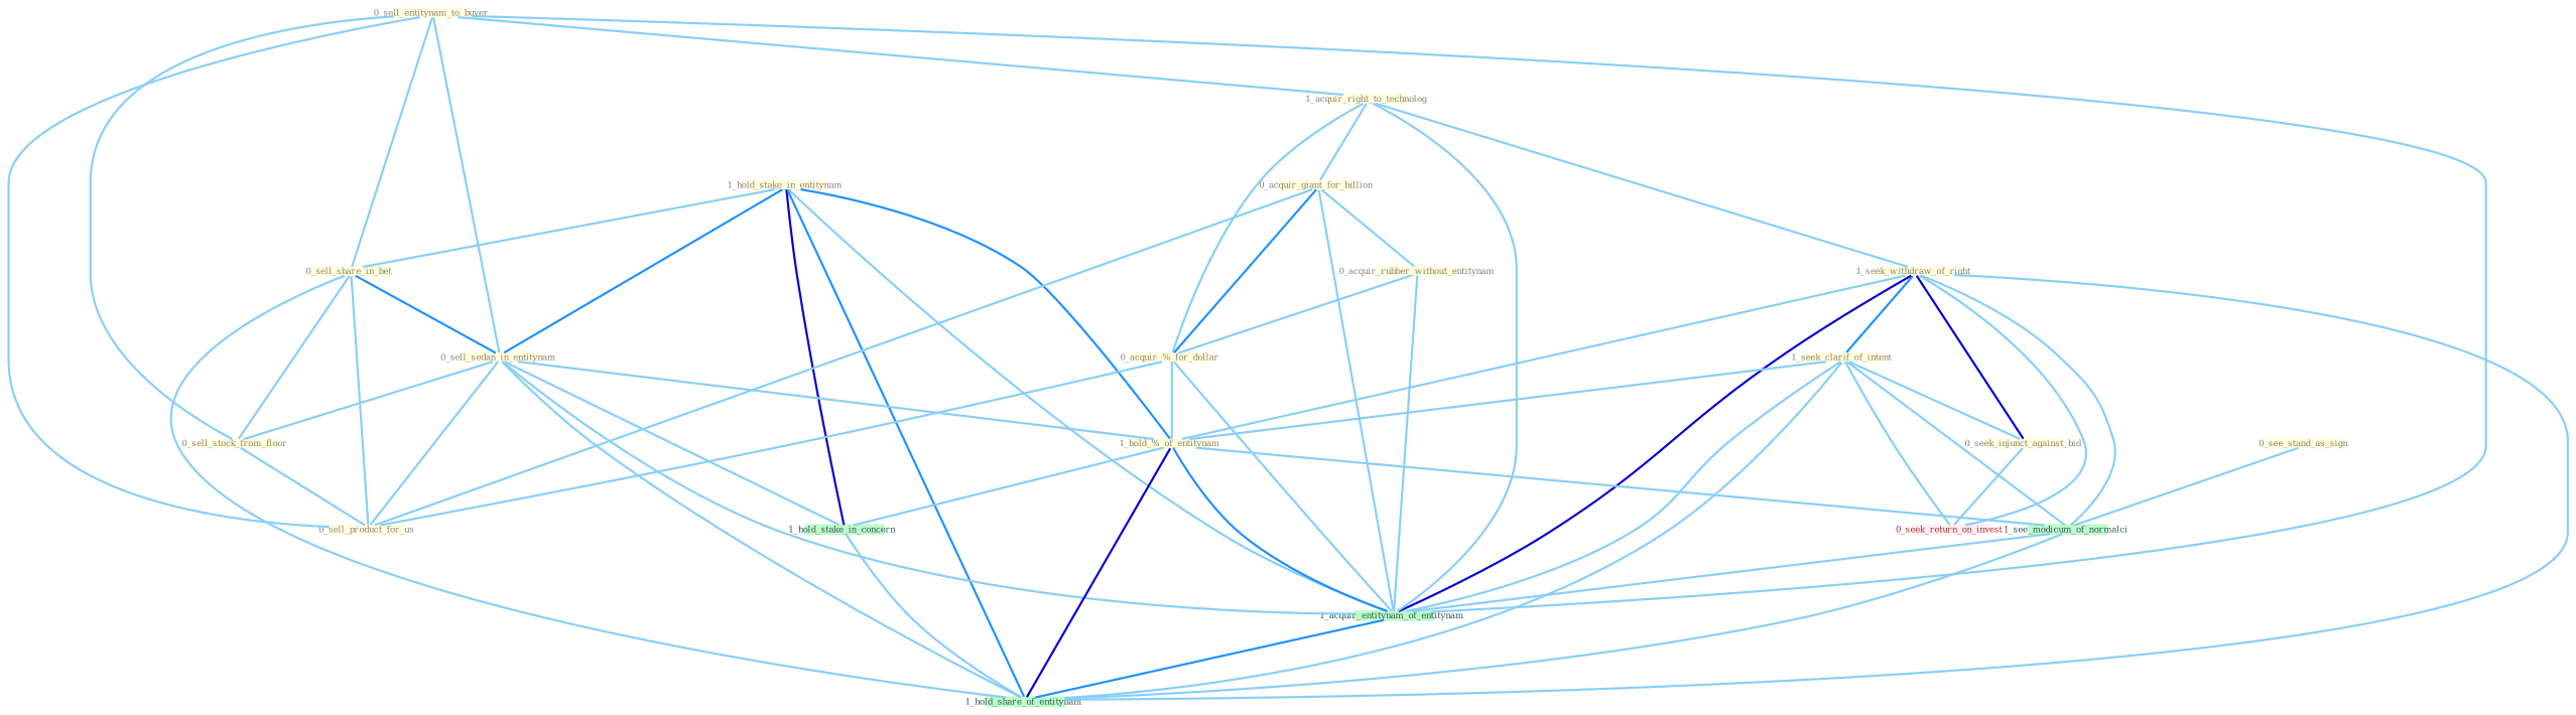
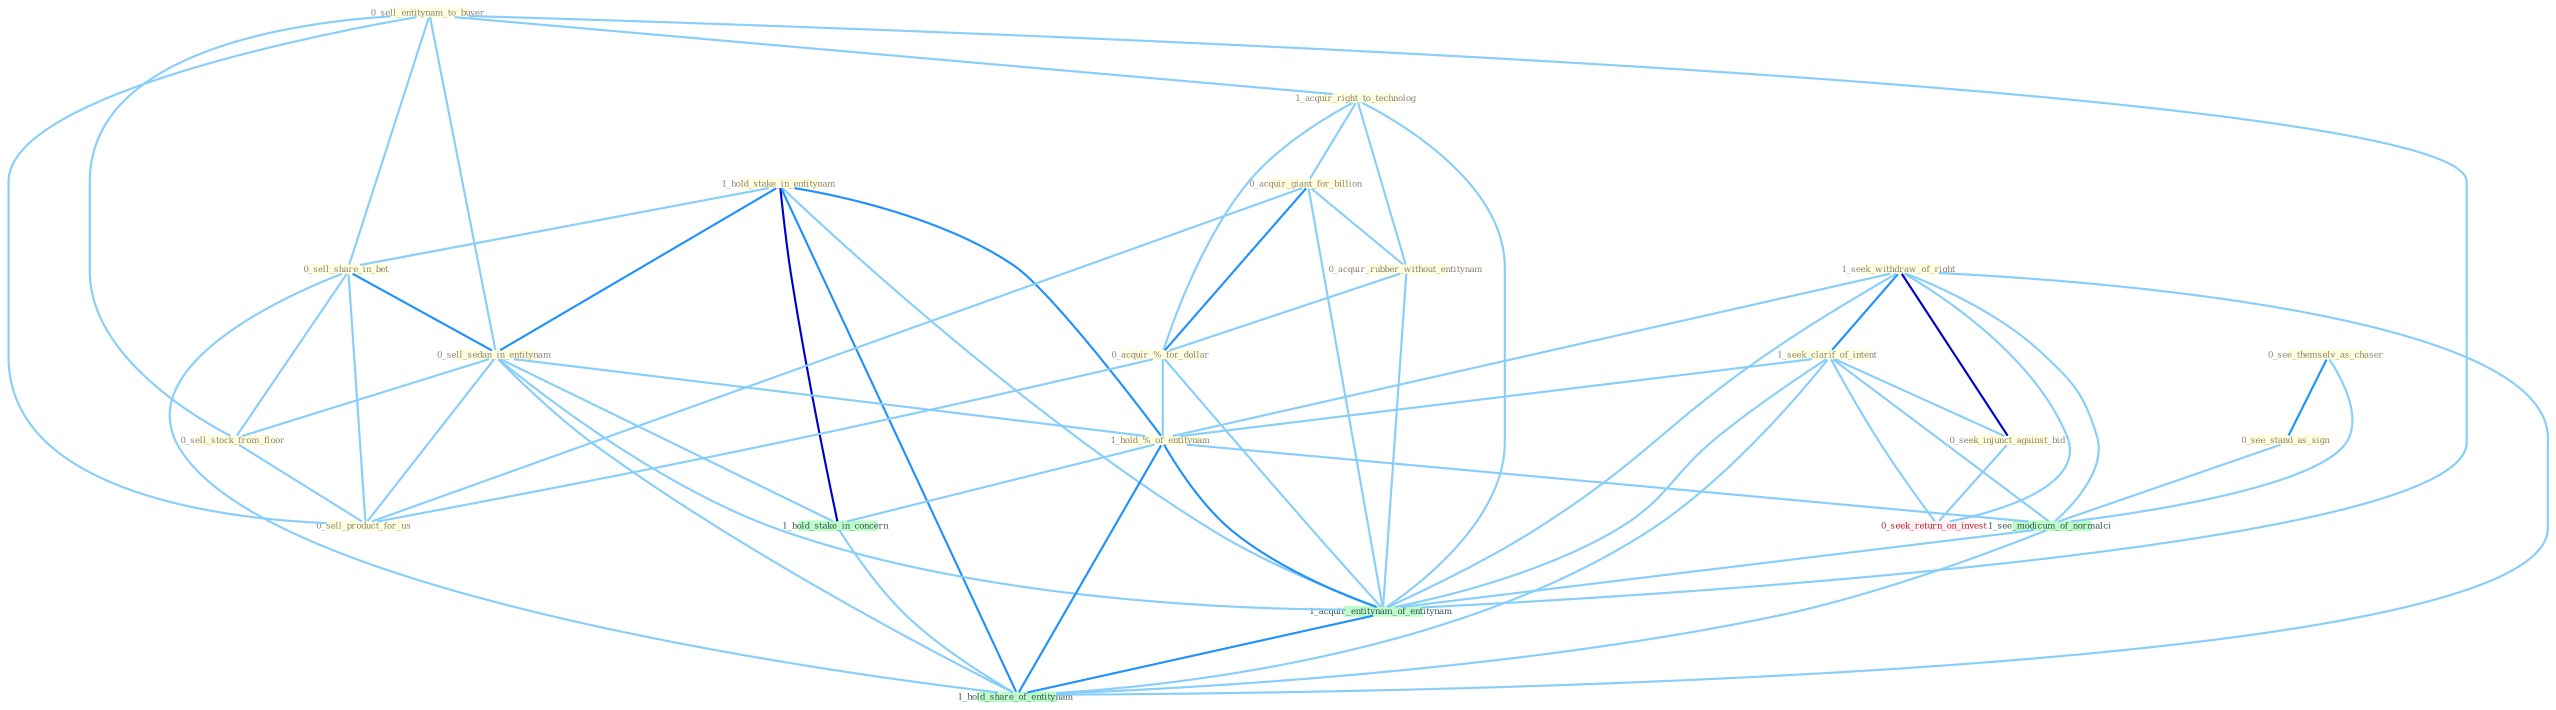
  graph {
    node [color="#ffffe0" fixedsize=true fontcolor="#8b7d6b" fontsize=4 shape=polygon style=filled]
    edge [color="#87cefa" w=1]
    "0_sell_entitynam_to_buyer " [height=.06 width=.5]
    "1_hold_stake_in_entitynam " [height=.06 width=.5]
    "1_seek_withdraw_of_right " [height=.06 width=.5]
    "0_sell_share_in_bet " [height=.06 width=.5]
    "1_acquir_right_to_technolog " [height=.06 width=.5]
    "1_seek_clarif_of_intent " [height=.06 width=.5]
    "0_acquir_giant_for_billion " [height=.06 width=.5]
    "0_sell_sedan_in_entitynam " [height=.06 width=.5]
    n9 [height=.06 label="0_acquir_rubber_without_entitynam" width=.5]
+   "0_see_themselv_as_chaser " [height=.06 width=.5]
    "0_sell_stock_from_floor " [height=.06 width=.5]
    "0_seek_injunct_against_bid " [height=.06 width=.5]
    "0_acquir_%_for_dollar " [height=.06 width=.5]
    "0_see_stand_as_sign " [height=.06 width=.5]
    "1_hold_%_of_entitynam " [height=.06 width=.5]
    "0_sell_product_for_us " [height=.06 width=.5]
    "0_seek_return_on_invest " [color="#fff0f5" fontcolor="#b22222" height=.06 width=.5]
    "1_acquir_entitynam_of_entitynam " [color="#BDFCC9" fontcolor="#2f4f4f" height=.06 width=.5]
    "1_hold_stake_in_concern " [color="#BDFCC9" fontcolor="#2f4f4f" height=.06 width=.5]
    "1_hold_share_of_entitynam " [color="#BDFCC9" fontcolor="#2f4f4f" height=.06 width=.5]
    "1_see_modicum_of_normalci " [color="#BDFCC9" fontcolor="#2f4f4f" height=.06 width=.5]
    subgraph sub_1 {
      "0_sell_entitynam_to_buyer "
      "1_hold_stake_in_entitynam "
      "1_seek_withdraw_of_right "
      "0_sell_share_in_bet "
      "1_acquir_right_to_technolog "
      "1_seek_clarif_of_intent "
      "0_acquir_giant_for_billion "
      "0_sell_sedan_in_entitynam "
      n9
+     "0_see_themselv_as_chaser "
      "0_sell_stock_from_floor "
      "0_seek_injunct_against_bid "
      "0_acquir_%_for_dollar "
      "0_see_stand_as_sign "
      "1_hold_%_of_entitynam "
      "0_sell_product_for_us "
    }
    subgraph sub_2 {
      "0_seek_return_on_invest "
    }
    "0_sell_entitynam_to_buyer " -- "0_sell_share_in_bet "
    "0_sell_entitynam_to_buyer " -- "1_acquir_right_to_technolog "
    "0_sell_entitynam_to_buyer " -- "0_sell_sedan_in_entitynam "
    "0_sell_entitynam_to_buyer " -- "0_sell_stock_from_floor "
    "0_sell_entitynam_to_buyer " -- "0_sell_product_for_us "
    "0_sell_entitynam_to_buyer " -- "1_acquir_entitynam_of_entitynam "
    "1_hold_stake_in_entitynam " -- "0_sell_share_in_bet "
    "1_hold_stake_in_entitynam " -- "0_sell_sedan_in_entitynam " [color="#1e90ff" w=2]
    "1_hold_stake_in_entitynam " -- "1_hold_%_of_entitynam " [color="#1e90ff" w=2]
    "1_hold_stake_in_entitynam " -- "1_acquir_entitynam_of_entitynam "
    "1_hold_stake_in_entitynam " -- "1_hold_stake_in_concern " [color="#0000cd" w=3]
    "1_hold_stake_in_entitynam " -- "1_hold_share_of_entitynam " [color="#1e90ff" w=2]
    "1_seek_withdraw_of_right " -- "1_seek_clarif_of_intent " [color="#1e90ff" w=2]
    "1_seek_withdraw_of_right " -- "0_seek_injunct_against_bid " [color="#0000cd"]
    "1_seek_withdraw_of_right " -- "1_hold_%_of_entitynam "
    "1_seek_withdraw_of_right " -- "0_seek_return_on_invest "
-   "1_seek_withdraw_of_right " -- "1_acquir_entitynam_of_entitynam " [color="#0000cd"]
+   "1_seek_withdraw_of_right " -- "1_acquir_entitynam_of_entitynam "
    "1_seek_withdraw_of_right " -- "1_hold_share_of_entitynam "
    "1_seek_withdraw_of_right " -- "1_see_modicum_of_normalci "
    "0_sell_share_in_bet " -- "0_sell_sedan_in_entitynam " [color="#1e90ff" w=2]
    "0_sell_share_in_bet " -- "0_sell_stock_from_floor "
    "0_sell_share_in_bet " -- "0_sell_product_for_us "
    "0_sell_share_in_bet " -- "1_hold_share_of_entitynam "
    "1_acquir_right_to_technolog " -- "0_acquir_giant_for_billion "
-   "1_acquir_right_to_technolog " -- "1_seek_withdraw_of_right "
+   "1_acquir_right_to_technolog " -- n9
    "1_acquir_right_to_technolog " -- "0_acquir_%_for_dollar "
    "1_acquir_right_to_technolog " -- "1_acquir_entitynam_of_entitynam "
    "1_seek_clarif_of_intent " -- "0_seek_injunct_against_bid "
    "1_seek_clarif_of_intent " -- "1_hold_%_of_entitynam "
    "1_seek_clarif_of_intent " -- "0_seek_return_on_invest "
    "1_seek_clarif_of_intent " -- "1_acquir_entitynam_of_entitynam "
    "1_seek_clarif_of_intent " -- "1_hold_share_of_entitynam "
    "1_seek_clarif_of_intent " -- "1_see_modicum_of_normalci "
    "0_acquir_giant_for_billion " -- n9
    "0_acquir_giant_for_billion " -- "0_acquir_%_for_dollar " [color="#1e90ff" w=2]
    "0_acquir_giant_for_billion " -- "0_sell_product_for_us "
    "0_acquir_giant_for_billion " -- "1_acquir_entitynam_of_entitynam "
    "0_sell_sedan_in_entitynam " -- "0_sell_stock_from_floor "
    "0_sell_sedan_in_entitynam " -- "1_hold_%_of_entitynam "
    "0_sell_sedan_in_entitynam " -- "0_sell_product_for_us "
    "0_sell_sedan_in_entitynam " -- "1_acquir_entitynam_of_entitynam "
    "0_sell_sedan_in_entitynam " -- "1_hold_stake_in_concern "
    "0_sell_sedan_in_entitynam " -- "1_hold_share_of_entitynam "
    n9 -- "0_acquir_%_for_dollar "
    n9 -- "1_acquir_entitynam_of_entitynam "
+   "0_see_themselv_as_chaser " -- "0_see_stand_as_sign " [color="#1e90ff" w=2]
+   "0_see_themselv_as_chaser " -- "1_see_modicum_of_normalci "
    "0_sell_stock_from_floor " -- "0_sell_product_for_us "
    "0_seek_injunct_against_bid " -- "0_seek_return_on_invest "
    "0_acquir_%_for_dollar " -- "1_hold_%_of_entitynam "
    "0_acquir_%_for_dollar " -- "0_sell_product_for_us "
    "0_acquir_%_for_dollar " -- "1_acquir_entitynam_of_entitynam "
    "0_see_stand_as_sign " -- "1_see_modicum_of_normalci "
    "1_hold_%_of_entitynam " -- "1_acquir_entitynam_of_entitynam " [color="#1e90ff" w=2]
    "1_hold_%_of_entitynam " -- "1_hold_stake_in_concern "
-   "1_hold_%_of_entitynam " -- "1_hold_share_of_entitynam " [color="#0000cd" w=3]
+   "1_hold_%_of_entitynam " -- "1_hold_share_of_entitynam " [color="#1e90ff" w=3]
    "1_hold_%_of_entitynam " -- "1_see_modicum_of_normalci "
    "1_acquir_entitynam_of_entitynam " -- "1_hold_share_of_entitynam " [color="#1e90ff" w=2]
    "1_hold_stake_in_concern " -- "1_hold_share_of_entitynam "
    "1_see_modicum_of_normalci " -- "1_acquir_entitynam_of_entitynam "
    "1_see_modicum_of_normalci " -- "1_hold_share_of_entitynam "
  }
